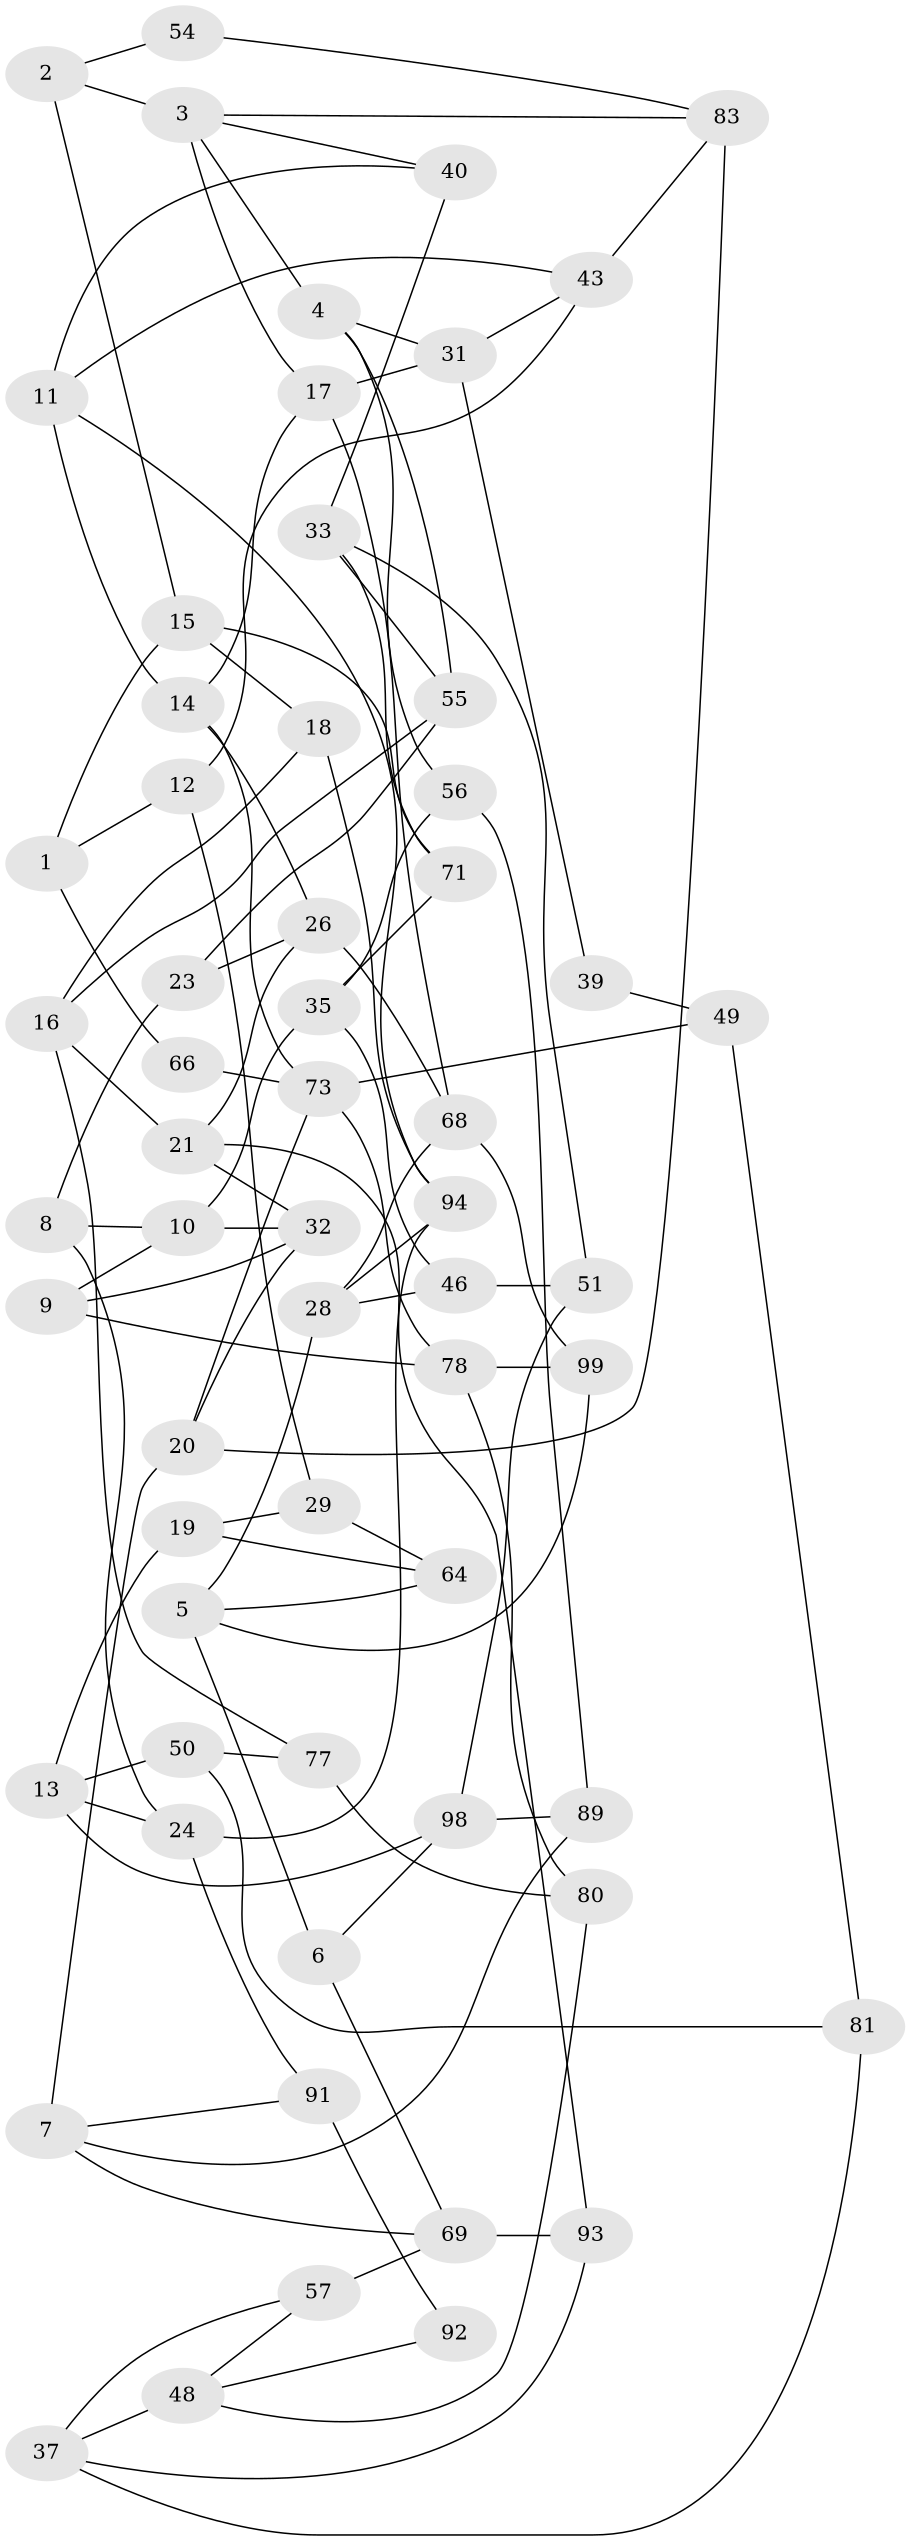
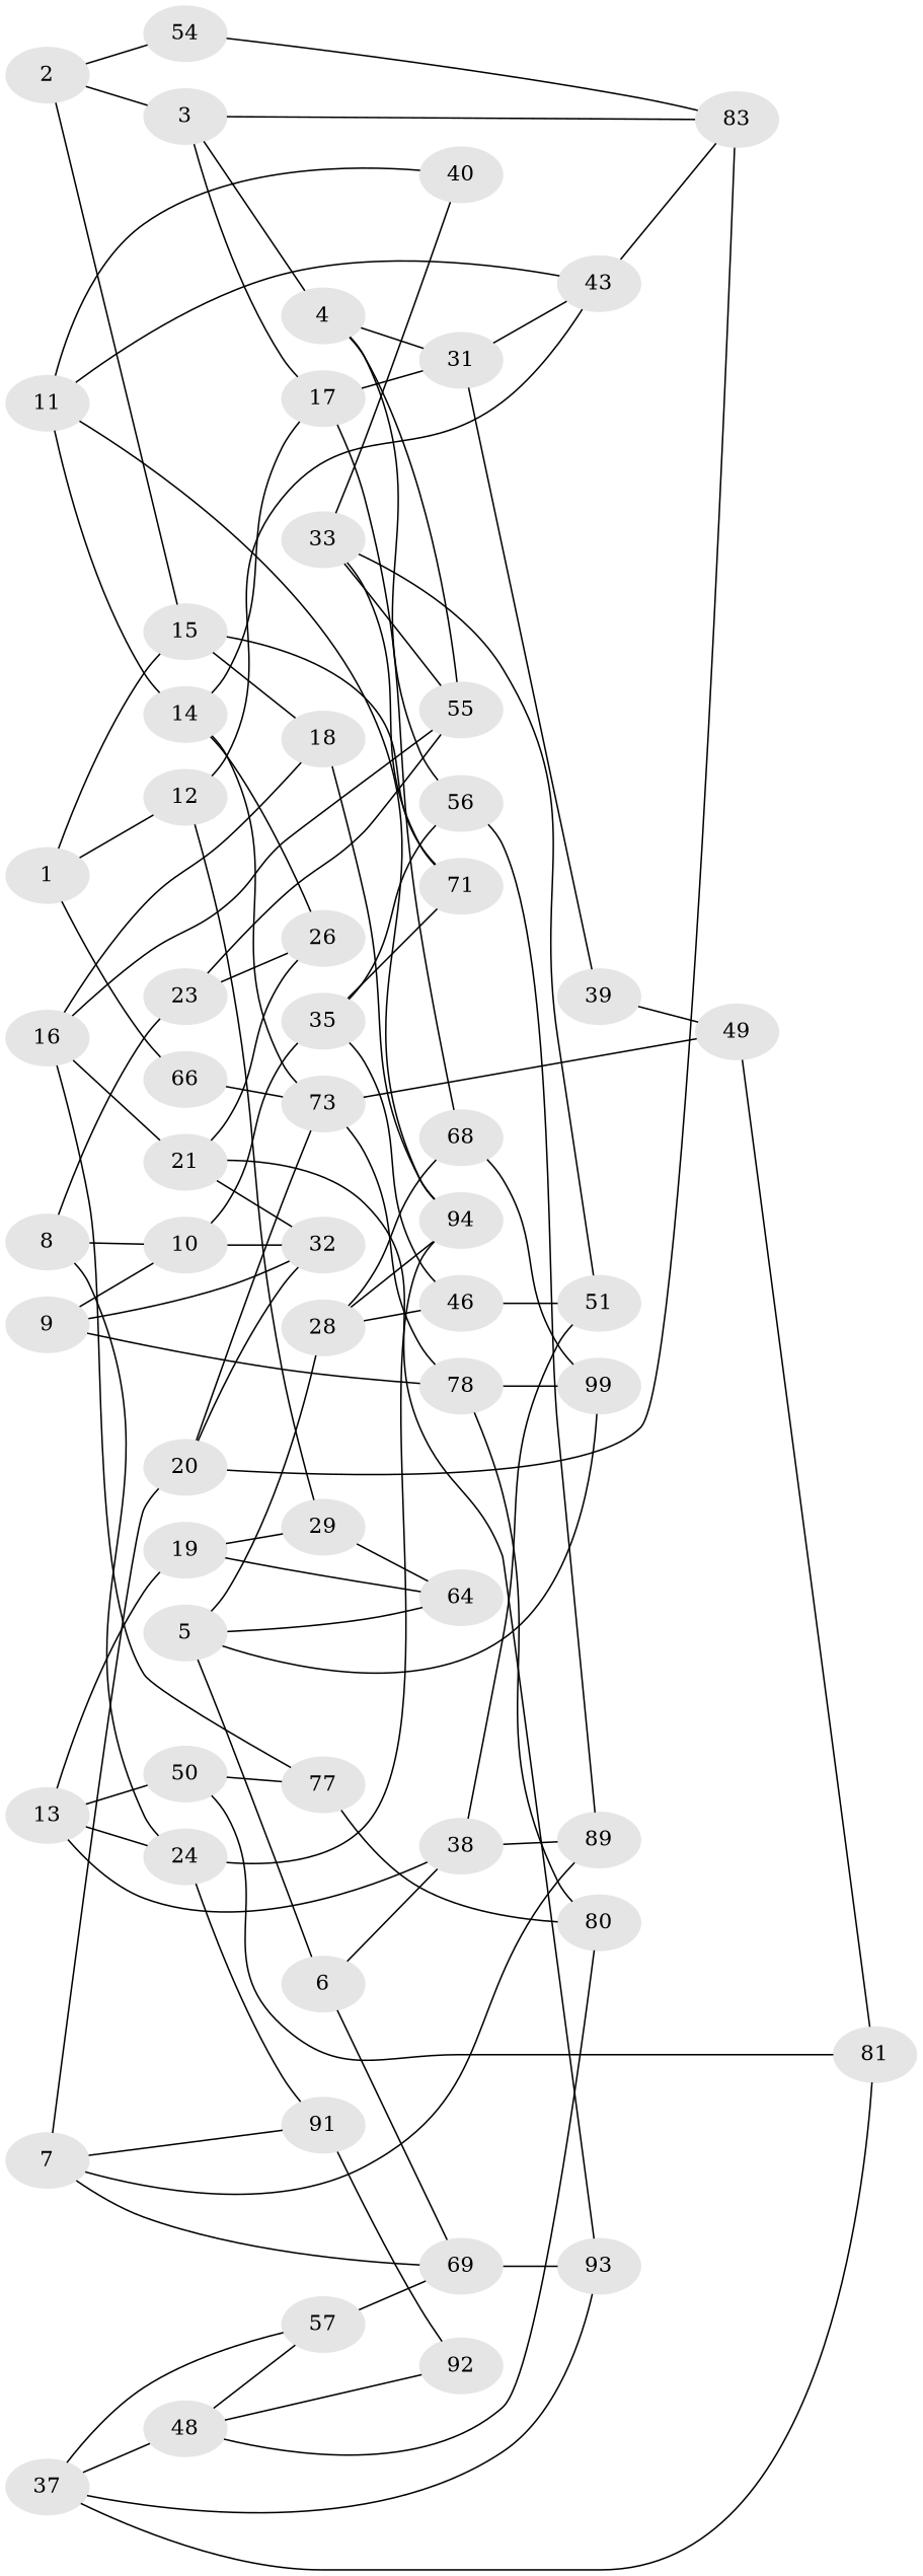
  graph {
    rankdir=LR
    node [color=gray90 style=filled]
    1 [super="+41"]
    12
    15 [super="+22"]
    66
    43 [super="+47"]
    29 [super="+68"]
    18
    71 [super="+95"]
    73 [super="+84"]
    2 [super="+75"]
    54
    3 [super="+25"]
    40 [super="+100"]
    83 [super="+90"]
    4 [super="+85"]
    17 [super="+62"]
    31 [super="+59"]
    55 [super="+67"]
    56
    n20 [label=68 super="+97"]
    39
    89
    5 [super="+98"]
    6
    28 [super="+42"]
    64
    99
-   38 [super="+88" label=98]
+   38 [super="+88"]
    69 [super="+76"]
    n30 [label=94 super="+53"]
    46
    51 [super="+87"]
    93
    7 [super="+45"]
    20 [super="+58"]
    91
    32 [super="+61"]
    92
    10 [super="+30"]
    35 [super="+86"]
    8
    23 [super="+63"]
    24 [super="+96"]
    26 [super="+72"]
    9
    78 [super="+94"]
    80
    11 [super="+36"]
    14 [super="+34"]
    13 [super="+70"]
    19
    50
    77
    81
    49 [super="+79"]
    16 [super="+27"]
    21 [super="+82"]
    33 [super="+60"]
    37 [super="+52"]
    48 [super="+74"]
    57
    1 -- 12
    1 -- 15
    1 -- 66 [weight=2]
    12 -- 43
    12 -- 29
    15 -- 18
    15 -- 71
    66 -- 73
    43 -- 83
    29 -- 64
    18 -- n30
    73 -- 78
    73 -- 49
    2 -- 15
    2 -- 54 [weight=2]
    2 -- 3
    54 -- 83
-   3 -- 40
    3 -- 83
    3 -- 4
    3 -- 17
    4 -- 31
    4 -- 55
    4 -- 56
    17 -- 31
    17 -- n20
    31 -- 43
    31 -- 39
    56 -- 89
    n20 -- 99
    39 -- 49 [weight=2]
    5 -- 6
    5 -- 28
    5 -- 64
    5 -- 99
    6 -- 38
    6 -- 69
    28 -- n20
    28 -- n30
    28 -- 46
    38 -- 89
    38 -- 51
    69 -- 93
    46 -- 51
    7 -- 89
    7 -- 69
    7 -- 20
    7 -- 91
    20 -- 73
    20 -- 83
    20 -- 32
    91 -- 92
    10 -- 32
    10 -- 35
    35 -- 71
    35 -- 56
    35 -- 46
    8 -- 10
    8 -- 23
    8 -- 24
    23 -- 55
    23 -- 26
    24 -- n30
    24 -- 91
-   26 -- n20
    9 -- 32
    9 -- 10
    9 -- 78
    78 -- 99
    78 -- 80
    11 -- 43
    11 -- 40
    11 -- n30
    11 -- 14
    14 -- 73
    14 -- 17
    14 -- 26
    13 -- 38
    13 -- 24
    13 -- 19
    13 -- 50
    19 -- 29
    19 -- 64
    50 -- 77
    50 -- 81
    77 -- 80
    49 -- 81
    16 -- 18
    16 -- 55
    16 -- 77
    16 -- 21
    21 -- 93
    21 -- 32
    21 -- 26
    33 -- 71
    33 -- 40
    33 -- 55
    33 -- 51
    37 -- 93
    37 -- 81
    37 -- 48
    37 -- 57
    48 -- 92
    48 -- 80
    48 -- 57
    57 -- 69
  }
